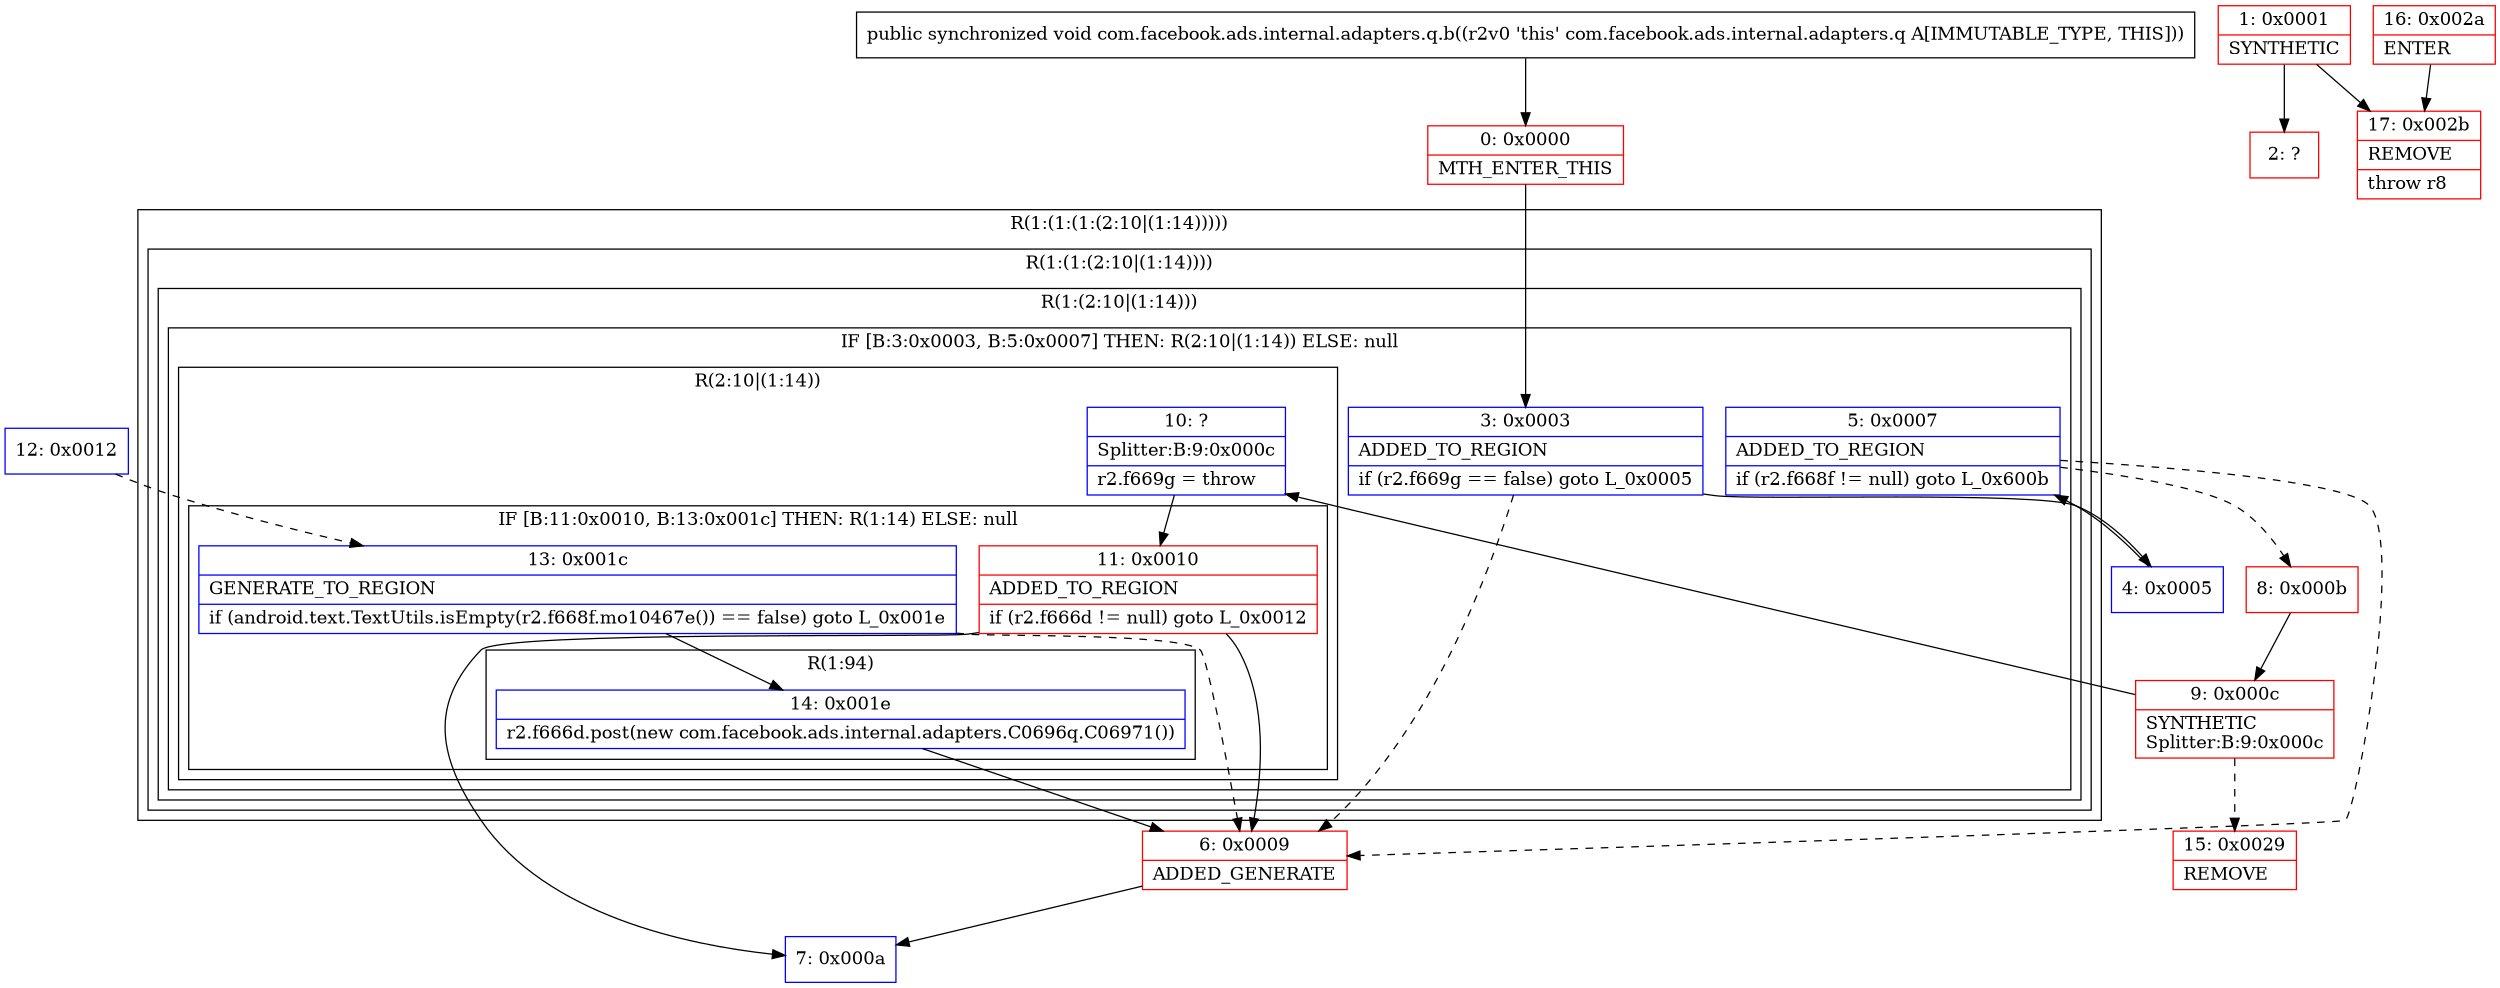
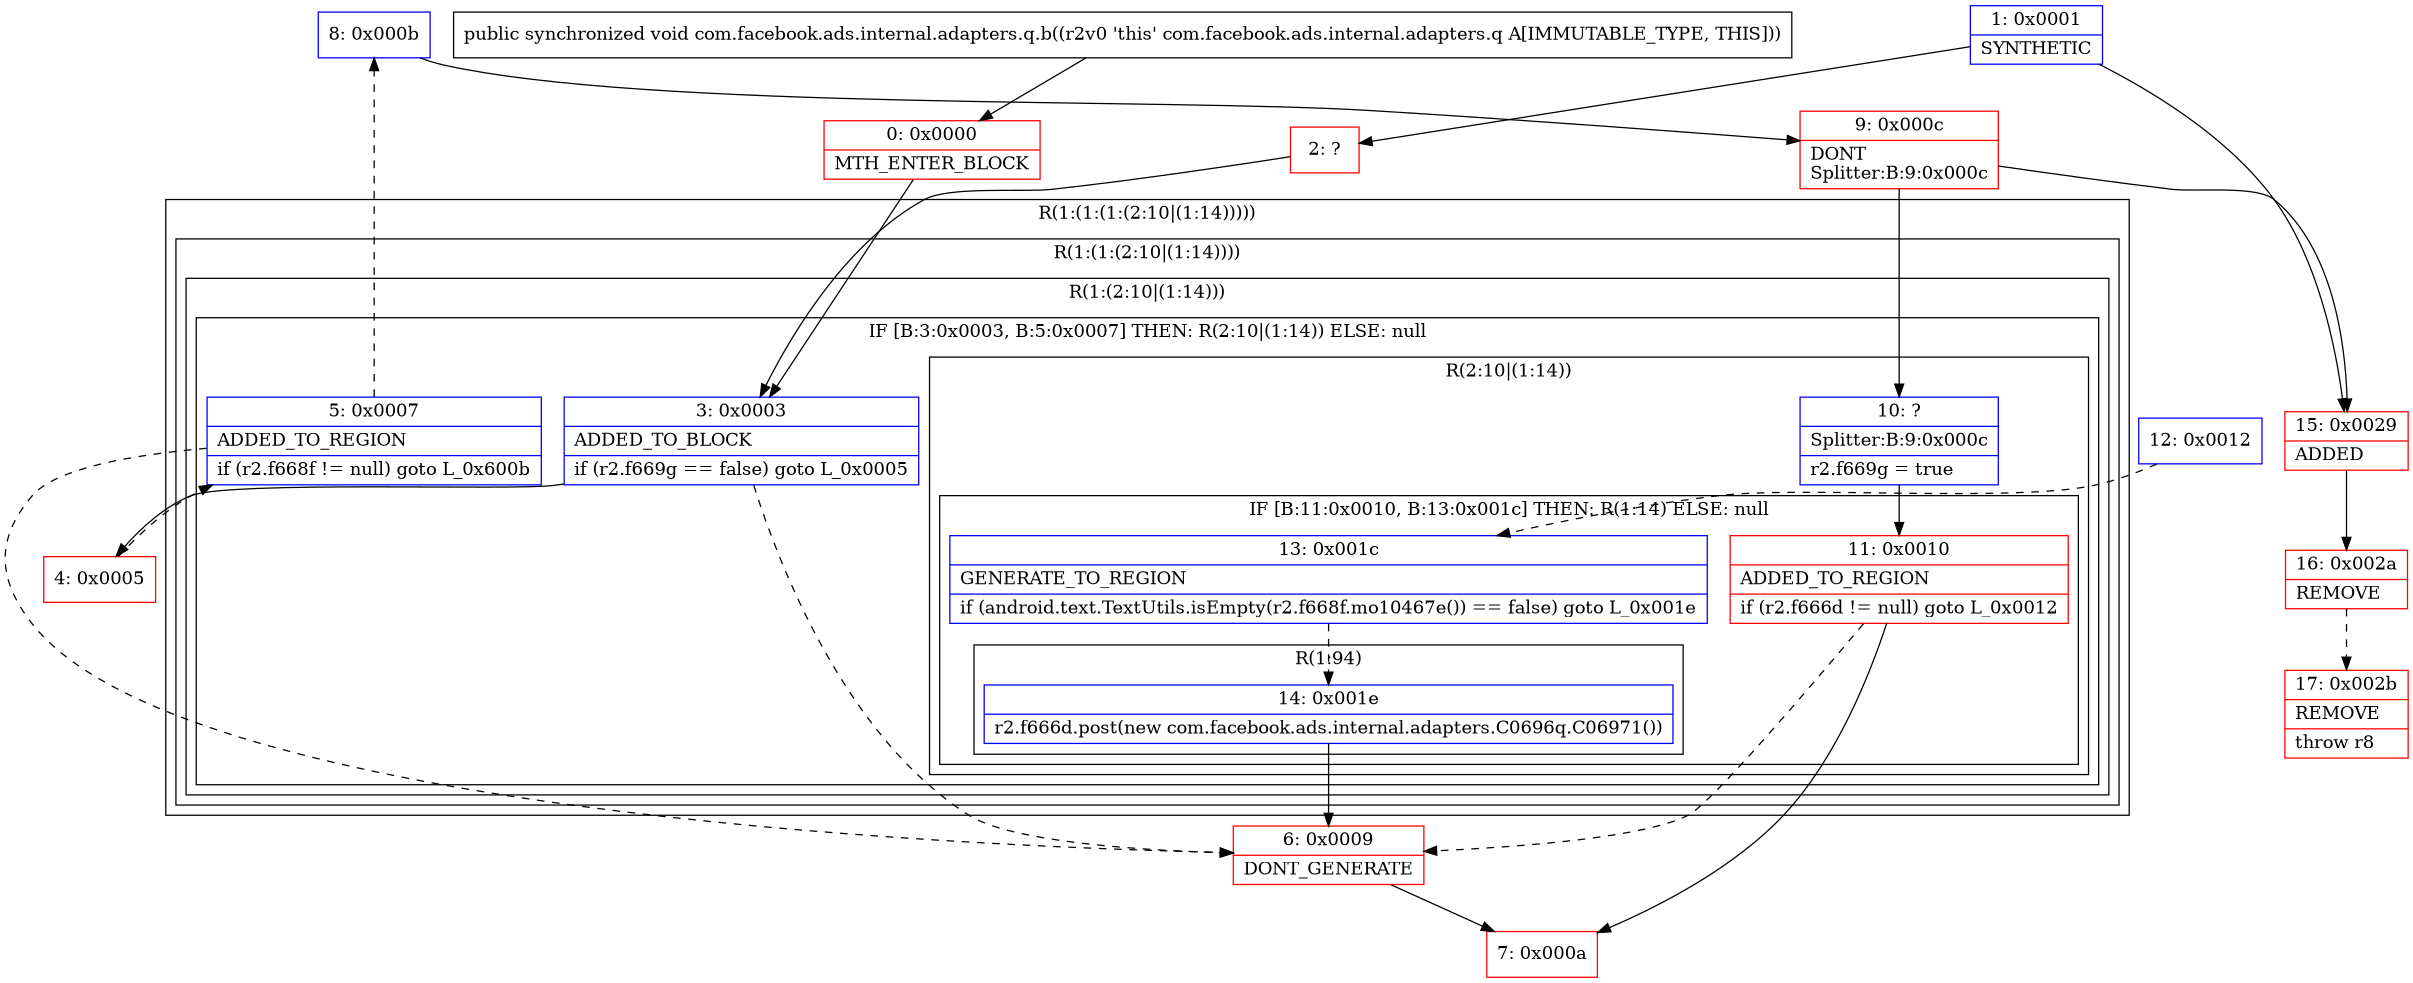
  digraph {
    node [color=red shape=record]
    n1 [color=blue label="{14\:\ 0x001e|r2.f666d.post(new com.facebook.ads.internal.adapters.C0696q.C06971())\l}"]
    n2 [label="{11\:\ 0x0010|ADDED_TO_REGION\l|if (r2.f666d != null) goto L_0x0012\l}"]
    n3 [color=blue label="{13\:\ 0x001c|GENERATE_TO_REGION\l|if (android.text.TextUtils.isEmpty(r2.f668f.mo10467e()) == false) goto L_0x001e\l}"]
-   n4 [color=blue label="{10\:\ ?|Splitter:B:9:0x000c\l|r2.f669g = throw\l}"]
-   n5 [color=blue label="{3\:\ 0x0003|ADDED_TO_REGION\l|if (r2.f669g == false) goto L_0x0005\l}"]
+   n4 [color=blue label="{10\:\ ?|Splitter:B:9:0x000c\l|r2.f669g = true\l}"]
+   n5 [color=blue label="{3\:\ 0x0003|ADDED_TO_BLOCK\l|if (r2.f669g == false) goto L_0x0005\l}"]
    n6 [color=blue label="{5\:\ 0x0007|ADDED_TO_REGION\l|if (r2.f668f != null) goto L_0x600b\l}"]
-   n7 [label="{6\:\ 0x0009|ADDED_GENERATE\l}"]
-   n8 [color=blue label="{7\:\ 0x000a}"]
-   n9 [color=blue label="{4\:\ 0x0005}"]
-   n10 [label="{8\:\ 0x000b}"]
-   n11 [label="{9\:\ 0x000c|SYNTHETIC\lSplitter:B:9:0x000c\l}"]
+   n7 [label="{6\:\ 0x0009|DONT_GENERATE\l}"]
+   n8 [label="{7\:\ 0x000a}"]
+   n9 [label="{4\:\ 0x0005}"]
+   n10 [color=blue label="{8\:\ 0x000b}"]
+   n11 [label="{9\:\ 0x000c|DONT\lSplitter:B:9:0x000c\l}"]
    n12 [color=blue label="{12\:\ 0x0012}"]
-   n13 [label="{0\:\ 0x0000|MTH_ENTER_THIS\l}"]
-   n14 [label="{1\:\ 0x0001|SYNTHETIC\l}"]
+   n13 [label="{0\:\ 0x0000|MTH_ENTER_BLOCK\l}"]
+   n14 [color=blue label="{1\:\ 0x0001|SYNTHETIC\l}"]
    n15 [label="{2\:\ ?}"]
-   n16 [label="{15\:\ 0x0029|REMOVE\l}"]
-   n17 [label="{16\:\ 0x002a|ENTER\l}"]
+   n16 [label="{15\:\ 0x0029|ADDED\l}"]
+   n17 [label="{16\:\ 0x002a|REMOVE\l}"]
    n18 [label="{17\:\ 0x002b|REMOVE\l|throw r8\l}"]
    n19 [label="{public synchronized void com.facebook.ads.internal.adapters.q.b((r2v0 'this' com.facebook.ads.internal.adapters.q A[IMMUTABLE_TYPE, THIS])) }" color=""]
    subgraph cluster_1 {
      label="R(1:(1:(1:(2:10|(1:14)))))"
      subgraph cluster_2 {
        label="R(1:(1:(2:10|(1:14))))"
        subgraph cluster_3 {
          label="R(1:(2:10|(1:14)))"
          subgraph cluster_4 {
            label="IF [B:3:0x0003, B:5:0x0007] THEN: R(2:10|(1:14)) ELSE: null"
            n5
            n6
            subgraph cluster_5 {
              label="R(2:10|(1:14))"
              n4
              subgraph cluster_6 {
                label="IF [B:11:0x0010, B:13:0x001c] THEN: R(1:14) ELSE: null"
                n2
                n3
                subgraph cluster_7 {
                  label="R(1:94)"
                  n1
                }
              }
            }
          }
        }
      }
    }
    n1 -> n7
-   n2 -> n7 [style=solid]
+   n2 -> n7 [style=dashed]
    n2 -> n8
-   n3 -> n1
-   n3 -> n7 [style=dashed]
+   n3 -> n1 [style=dashed]
    n4 -> n2
    n5 -> n7 [style=dashed]
    n5 -> n9
    n6 -> n7 [style=dashed]
    n6 -> n10 [style=dashed]
    n7 -> n8
-   n9 -> n6
+   n9 -> n6 [style=dashed]
    n10 -> n11
    n11 -> n4
-   n11 -> n16 [style=dashed]
+   n11 -> n16
    n12 -> n3 [style=dashed]
    n13 -> n5
    n14 -> n15
-   n14 -> n18
-   n17 -> n18
+   n14 -> n16
+   n15 -> n5
+   n16 -> n17
+   n17 -> n18 [style=dashed]
    n19 -> n13
  }
